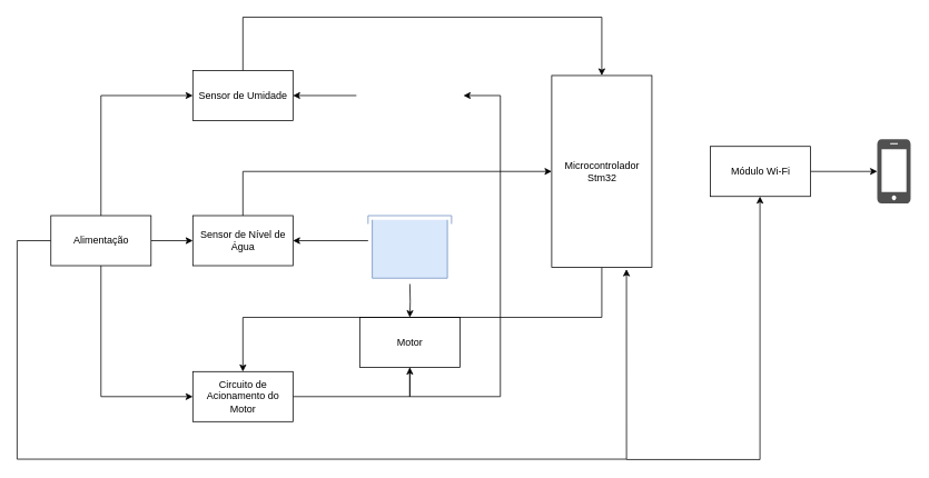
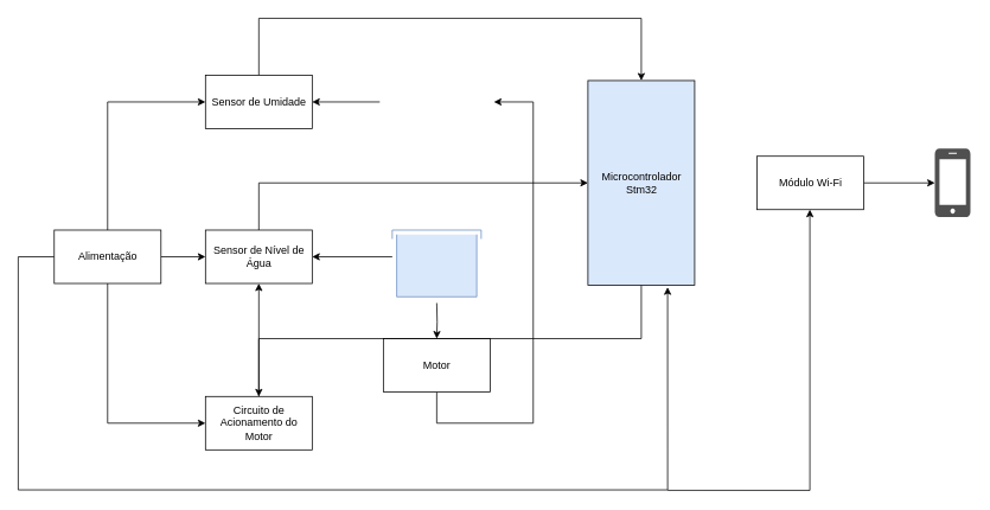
  <mxCell id="0" />
  <mxCell id="1" parent="0" />
  <mxCell id="2" value="" style="edgeStyle=orthogonalEdgeStyle;rounded=0;orthogonalLoop=1;jettySize=auto;html=1;fontColor=#007FFF;entryX=0.5;entryY=0;entryDx=0;entryDy=0;" edge="1" parent="1" source="3" target="12"><mxGeometry relative="1" as="geometry"><mxPoint x="310.5" y="4" as="targetPoint" /><Array as="points"><mxPoint x="291" y="20" /><mxPoint x="721" y="20" /></Array></mxGeometry></mxCell>
  <mxCell id="3" value="Sensor de Umidade" style="rounded=0;whiteSpace=wrap;html=1;gradientColor=none;" vertex="1" parent="1"><mxGeometry x="230.5" y="84" width="120" height="60" as="geometry" /></mxCell>
  <mxCell id="4" value="" style="edgeStyle=orthogonalEdgeStyle;rounded=0;orthogonalLoop=1;jettySize=auto;html=1;fontColor=#007FFF;entryX=0;entryY=0.5;entryDx=0;entryDy=0;" edge="1" parent="1" source="5" target="12"><mxGeometry relative="1" as="geometry"><mxPoint x="290.5" y="178" as="targetPoint" /><Array as="points"><mxPoint x="290.5" y="205" /></Array></mxGeometry></mxCell>
  <mxCell id="5" value="Sensor de Nível de Água" style="rounded=0;whiteSpace=wrap;html=1;" vertex="1" parent="1"><mxGeometry x="230.5" y="258" width="120" height="60" as="geometry" /></mxCell>
  <mxCell id="6" value="" style="edgeStyle=orthogonalEdgeStyle;rounded=0;orthogonalLoop=1;jettySize=auto;html=1;fontColor=#007FFF;" edge="1" parent="1" target="8"><mxGeometry relative="1" as="geometry"><mxPoint x="490.5" y="340" as="sourcePoint" /></mxGeometry></mxCell>
  <mxCell id="7" value="" style="edgeStyle=orthogonalEdgeStyle;rounded=0;orthogonalLoop=1;jettySize=auto;html=1;fontColor=#007FFF;" edge="1" parent="1" source="8"><mxGeometry relative="1" as="geometry"><mxPoint x="554.765" y="114" as="targetPoint" /><Array as="points"><mxPoint x="599" y="475" /><mxPoint x="599" y="114" /></Array></mxGeometry></mxCell>
  <mxCell id="8" value="Motor" style="rounded=0;whiteSpace=wrap;html=1;" vertex="1" parent="1"><mxGeometry x="430.5" y="380" width="120" height="60" as="geometry" /></mxCell>
- <mxCell id="9" value="" style="edgeStyle=orthogonalEdgeStyle;rounded=0;orthogonalLoop=1;jettySize=auto;html=1;fontColor=#007FFF;" edge="1" parent="1" source="11" target="8"><mxGeometry relative="1" as="geometry" /></mxCell>
+ <mxCell id="9" value="" style="edgeStyle=orthogonalEdgeStyle;rounded=0;orthogonalLoop=1;jettySize=auto;html=1;fontColor=#007FFF;" edge="1" parent="1" source="11" target="5"><mxGeometry relative="1" as="geometry" /></mxCell>
  <mxCell id="10" value="" style="edgeStyle=orthogonalEdgeStyle;rounded=0;orthogonalLoop=1;jettySize=auto;html=1;fontColor=#007FFF;exitX=0.5;exitY=1;exitDx=0;exitDy=0;" edge="1" parent="1" source="12" target="11"><mxGeometry relative="1" as="geometry"><mxPoint x="290.5" y="365" as="sourcePoint" /><Array as="points"><mxPoint x="720.5" y="380" /><mxPoint x="290.5" y="380" /></Array></mxGeometry></mxCell>
  <mxCell id="11" value="Circuito de Acionamento do Motor" style="rounded=0;whiteSpace=wrap;html=1;" vertex="1" parent="1"><mxGeometry x="230.5" y="445" width="120" height="60" as="geometry" /></mxCell>
- <mxCell id="12" value="Microcontrolador&lt;br&gt;Stm32&lt;br&gt;" style="rounded=0;whiteSpace=wrap;html=1;" vertex="1" parent="1"><mxGeometry x="660.5" y="90" width="120" height="230" as="geometry" /></mxCell>
+ <mxCell id="12" value="Microcontrolador&lt;br&gt;Stm32&lt;br&gt;" style="rounded=0;whiteSpace=wrap;html=1;fillColor=#dae8fc;" vertex="1" parent="1"><mxGeometry x="660.5" y="90" width="120" height="230" as="geometry" /></mxCell>
  <mxCell id="13" value="" style="edgeStyle=orthogonalEdgeStyle;rounded=0;orthogonalLoop=1;jettySize=auto;html=1;fontColor=#007FFF;" edge="1" parent="1" source="15" target="27"><mxGeometry relative="1" as="geometry" /></mxCell>
  <mxCell id="14" value="" style="edgeStyle=orthogonalEdgeStyle;rounded=0;orthogonalLoop=1;jettySize=auto;html=1;fontColor=#007FFF;" edge="1" parent="1" target="15"><mxGeometry relative="1" as="geometry"><mxPoint x="750.059" y="550.471" as="sourcePoint" /><Array as="points"><mxPoint x="750" y="550" /><mxPoint x="910" y="550" /></Array></mxGeometry></mxCell>
  <mxCell id="15" value="Módulo Wi-Fi" style="rounded=0;whiteSpace=wrap;html=1;" vertex="1" parent="1"><mxGeometry x="850.5" y="175" width="120" height="60" as="geometry" /></mxCell>
  <mxCell id="16" value="" style="edgeStyle=orthogonalEdgeStyle;rounded=0;orthogonalLoop=1;jettySize=auto;html=1;fontColor=#007FFF;" edge="1" parent="1" source="20" target="5"><mxGeometry relative="1" as="geometry" /></mxCell>
  <mxCell id="17" value="" style="edgeStyle=orthogonalEdgeStyle;rounded=0;orthogonalLoop=1;jettySize=auto;html=1;fontColor=#007FFF;entryX=0;entryY=0.5;entryDx=0;entryDy=0;" edge="1" parent="1" source="20" target="3"><mxGeometry relative="1" as="geometry"><mxPoint x="120.5" y="178" as="targetPoint" /><Array as="points"><mxPoint x="120.5" y="114" /></Array></mxGeometry></mxCell>
  <mxCell id="18" value="" style="edgeStyle=orthogonalEdgeStyle;rounded=0;orthogonalLoop=1;jettySize=auto;html=1;fontColor=#007FFF;entryX=0;entryY=0.5;entryDx=0;entryDy=0;" edge="1" parent="1" source="20" target="11"><mxGeometry relative="1" as="geometry"><mxPoint x="120.5" y="398" as="targetPoint" /><Array as="points"><mxPoint x="120.5" y="475" /></Array></mxGeometry></mxCell>
  <mxCell id="19" value="" style="edgeStyle=orthogonalEdgeStyle;rounded=0;orthogonalLoop=1;jettySize=auto;html=1;fontColor=#007FFF;" edge="1" parent="1" source="20"><mxGeometry relative="1" as="geometry"><mxPoint x="750.059" y="322.235" as="targetPoint" /><Array as="points"><mxPoint x="20" y="288" /><mxPoint x="20" y="550" /><mxPoint x="750" y="550" /></Array></mxGeometry></mxCell>
  <mxCell id="20" value="Alimentação" style="rounded=0;whiteSpace=wrap;html=1;" vertex="1" parent="1"><mxGeometry x="60.5" y="258" width="120" height="60" as="geometry" /></mxCell>
  <mxCell id="21" value="" style="edgeStyle=orthogonalEdgeStyle;rounded=0;orthogonalLoop=1;jettySize=auto;html=1;fontColor=#007FFF;exitX=0;exitY=0.5;exitDx=0;exitDy=0;" edge="1" parent="1" source="22" target="3"><mxGeometry relative="1" as="geometry"><mxPoint x="410.5" y="114" as="sourcePoint" /></mxGeometry></mxCell>
  <mxCell id="22" value="" style="shape=image;html=1;verticalAlign=top;verticalLabelPosition=bottom;labelBackgroundColor=#ffffff;imageAspect=0;aspect=fixed;image=https://cdn0.iconfinder.com/data/icons/interior-and-decor-vol-1-1/512/16-128.png" vertex="1" parent="1"><mxGeometry x="426.5" y="50" width="128" height="128" as="geometry" /></mxCell>
  <mxCell id="23" value="" style="group" vertex="1" connectable="0" parent="1"><mxGeometry x="440.5" y="258" width="100" height="75" as="geometry" /></mxCell>
  <mxCell id="24" value="" style="shape=mxgraph.pid.vessels.tank_(covered);html=1;align=center;verticalLabelPosition=bottom;verticalAlign=top;dashed=0;fillColor=#dae8fc;strokeColor=#6c8ebf;" vertex="1" parent="23"><mxGeometry width="100" height="75" as="geometry" /></mxCell>
  <mxCell id="25" value="" style="edgeStyle=orthogonalEdgeStyle;rounded=0;orthogonalLoop=1;jettySize=auto;html=1;fontColor=#007FFF;entryX=1;entryY=0.5;entryDx=0;entryDy=0;" edge="1" parent="23" target="5"><mxGeometry relative="1" as="geometry"><mxPoint y="30" as="sourcePoint" /><mxPoint x="-70" y="30" as="targetPoint" /><Array as="points"><mxPoint y="30" /></Array></mxGeometry></mxCell>
  <mxCell id="26" value="" style="shape=image;html=1;verticalAlign=top;verticalLabelPosition=bottom;labelBackgroundColor=#ffffff;imageAspect=0;aspect=fixed;image=https://cdn4.iconfinder.com/data/icons/vecico-connectivity/288/wifi_Symbol-128.png;fontColor=#007FFF;align=center;" vertex="1" parent="1"><mxGeometry x="900.5" y="175" width="20" height="20" as="geometry" /></mxCell>
  <mxCell id="27" value="" style="shadow=0;dashed=0;html=1;strokeColor=none;fillColor=#505050;labelPosition=center;verticalLabelPosition=bottom;verticalAlign=top;outlineConnect=0;align=center;shape=mxgraph.office.devices.cell_phone_iphone_standalone;fontColor=#007FFF;" vertex="1" parent="1"><mxGeometry x="1050.5" y="166.5" width="40" height="77" as="geometry" /></mxCell>
